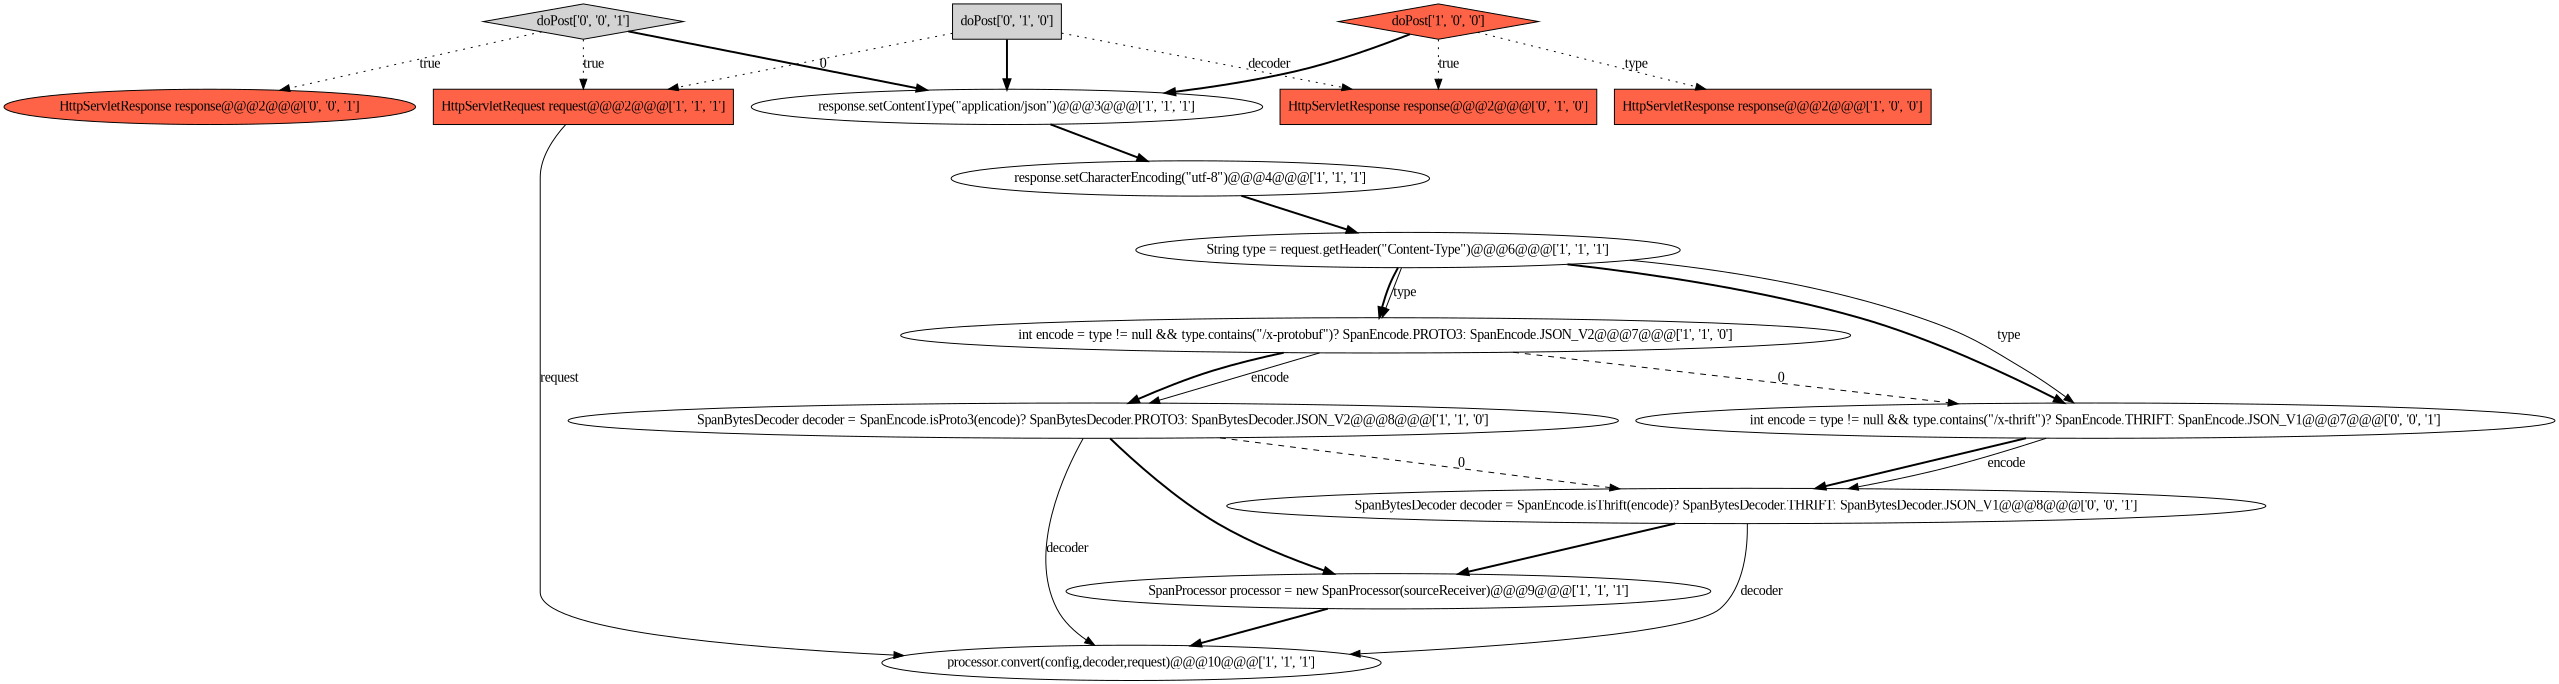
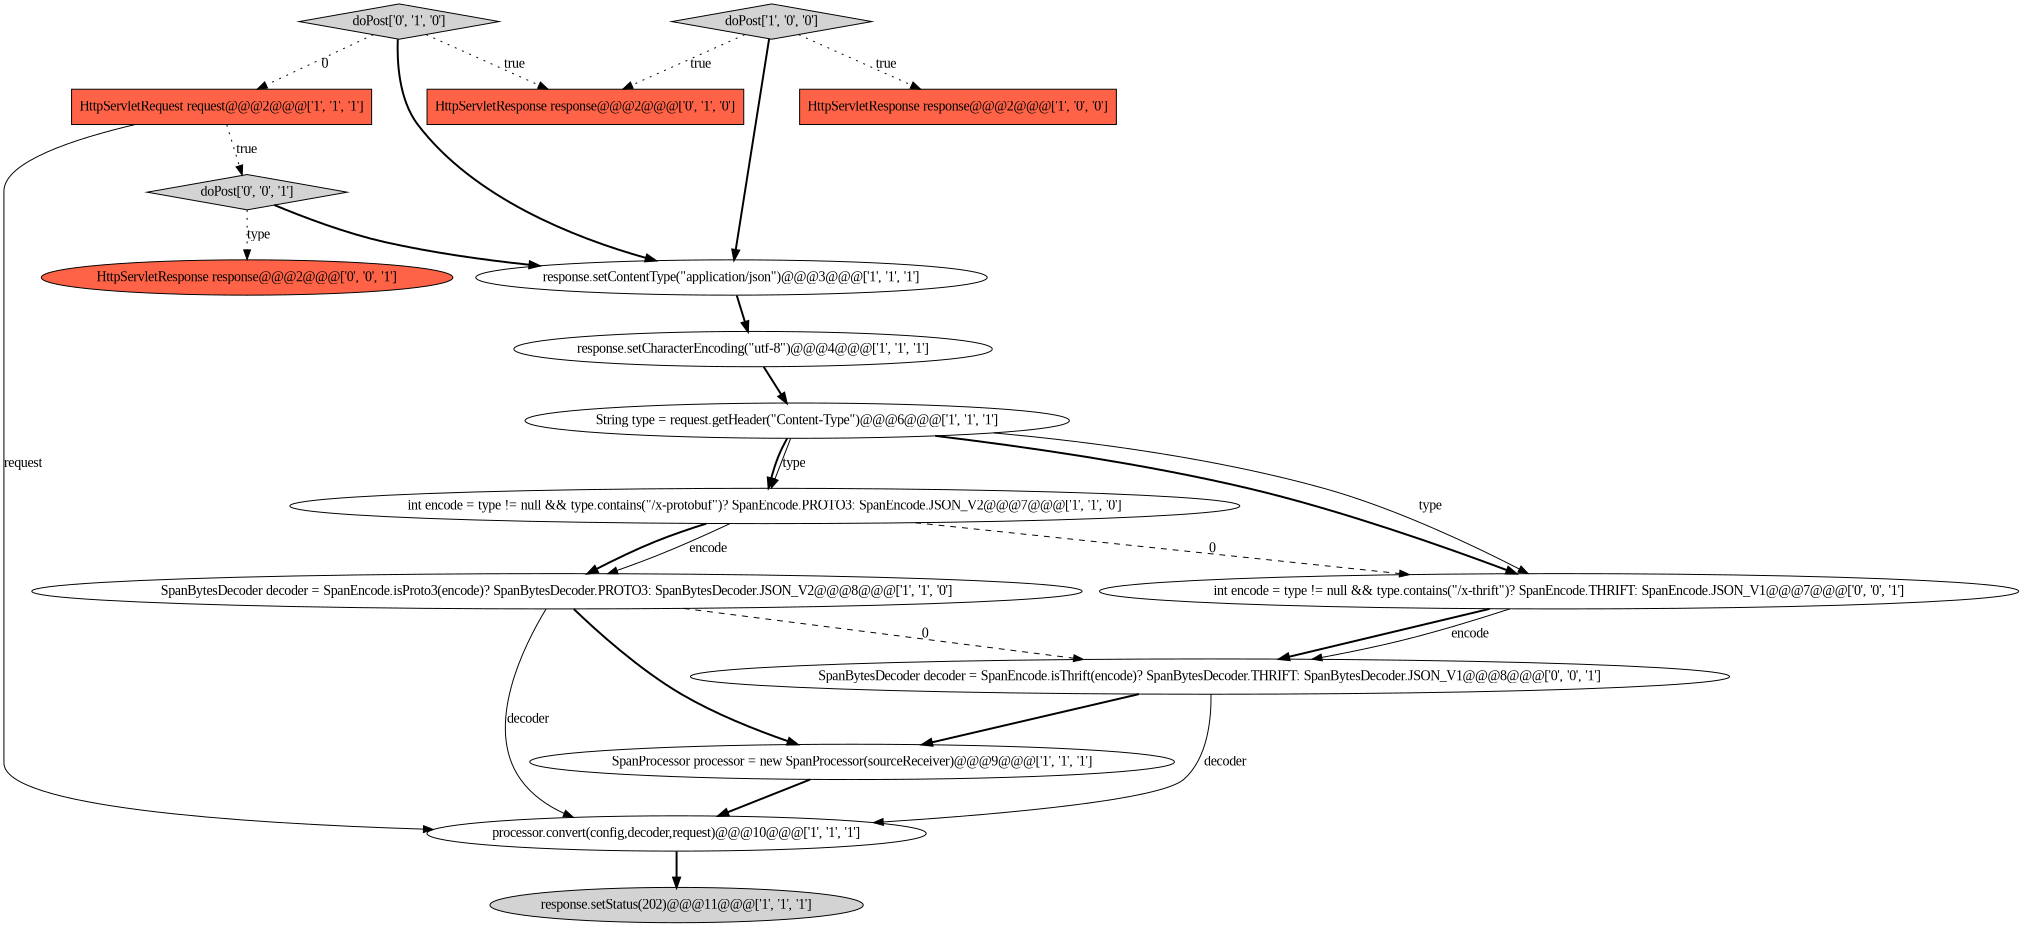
  digraph {
    fontname="Liberation Serif"
    node [fillcolor=white fontname="Liberation Serif" shape=ellipse style=filled]
    edge [fontname="Liberation Serif" style=bold]
    n1 [label="int encode = type != null && type.contains(\"/x-protobuf\")? SpanEncode.PROTO3: SpanEncode.JSON_V2@@@7@@@['1', '1', '0']"]
    n2 [label="SpanBytesDecoder decoder = SpanEncode.isProto3(encode)? SpanBytesDecoder.PROTO3: SpanBytesDecoder.JSON_V2@@@8@@@['1', '1', '0']"]
    n3 [label="int encode = type != null && type.contains(\"/x-thrift\")? SpanEncode.THRIFT: SpanEncode.JSON_V1@@@7@@@['0', '0', '1']"]
    n4 [label="processor.convert(config,decoder,request)@@@10@@@['1', '1', '1']"]
    n5 [label="SpanProcessor processor = new SpanProcessor(sourceReceiver)@@@9@@@['1', '1', '1']"]
    n6 [label="SpanBytesDecoder decoder = SpanEncode.isThrift(encode)? SpanBytesDecoder.THRIFT: SpanBytesDecoder.JSON_V1@@@8@@@['0', '0', '1']"]
    n7 [fillcolor=lightgray label="doPost['0', '0', '1']" shape=diamond]
    n8 [label="response.setContentType(\"application/json\")@@@3@@@['1', '1', '1']"]
    n9 [fillcolor=tomato label="HttpServletRequest request@@@2@@@['1', '1', '1']" shape=box]
    n10 [fillcolor=tomato label="HttpServletResponse response@@@2@@@['0', '0', '1']"]
    n11 [label="response.setCharacterEncoding(\"utf-8\")@@@4@@@['1', '1', '1']"]
    n12 [label="String type = request.getHeader(\"Content-Type\")@@@6@@@['1', '1', '1']"]
-   n14 [fillcolor=lightgray label="doPost['0', '1', '0']" shape=box]
+   n13 [fillcolor=lightgray label="response.setStatus(202)@@@11@@@['1', '1', '1']"]
+   n14 [fillcolor=lightgray label="doPost['0', '1', '0']" shape=diamond]
    n15 [fillcolor=tomato label="HttpServletResponse response@@@2@@@['0', '1', '0']" shape=box]
-   n16 [fillcolor=tomato label="doPost['1', '0', '0']" shape=diamond]
+   n16 [fillcolor=lightgray label="doPost['1', '0', '0']" shape=diamond]
    n17 [fillcolor=tomato label="HttpServletResponse response@@@2@@@['1', '0', '0']" shape=box]
    n1 -> n2 [label=encode style=solid]
    n1 -> n2
    n1 -> n3 [label=0 style=dashed]
    n2 -> n4 [label=decoder style=solid]
    n2 -> n5
    n2 -> n6 [label=0 style=dashed]
    n3 -> n6
    n3 -> n6 [label=encode style=solid]
+   n4 -> n13
    n5 -> n4
    n6 -> n4 [label=decoder style=solid]
    n6 -> n5
    n7 -> n8
-   n7 -> n9 [label=true style=dotted]
-   n7 -> n10 [label=true style=dotted]
+   n9 -> n7 [label=true style=dotted]
+   n7 -> n10 [label=type style=dotted]
    n8 -> n11
    n9 -> n4 [label=request style=solid]
    n11 -> n12
    n12 -> n1 [label=type style=solid]
    n12 -> n1
    n12 -> n3
    n12 -> n3 [label=type style=solid]
    n14 -> n8
    n14 -> n9 [label=0 style=dotted]
-   n14 -> n15 [label=decoder style=dotted]
+   n14 -> n15 [label=true style=dotted]
    n16 -> n8
    n16 -> n15 [label=true style=dotted]
-   n16 -> n17 [label=type style=dotted]
+   n16 -> n17 [label=true style=dotted]
  }
